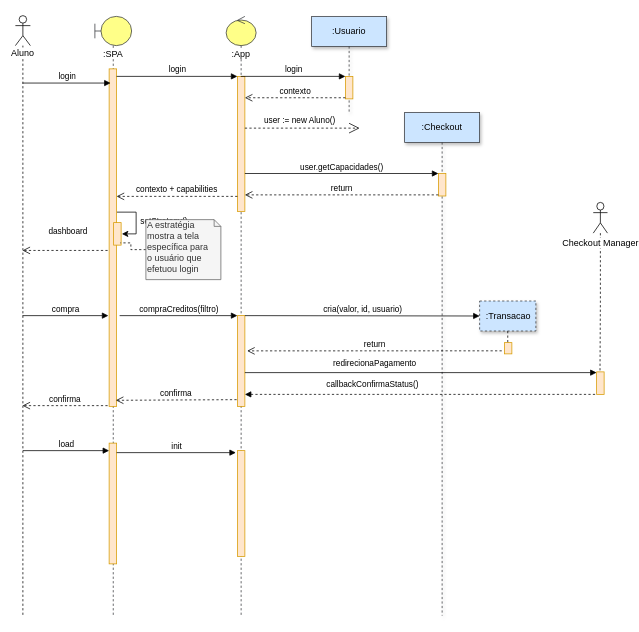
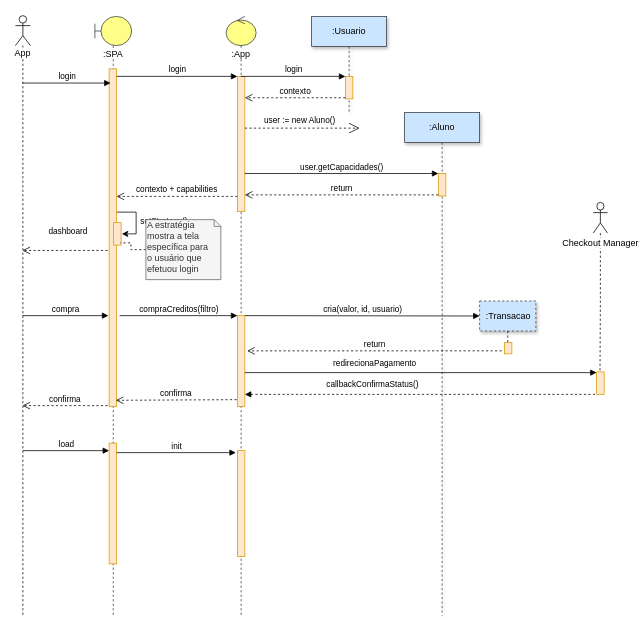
  <mxCell id="0" />
  <mxCell id="1" parent="0" />
  <mxCell id="2" value=":SPA" style="shape=umlLifeline;participant=umlBoundary;perimeter=lifelinePerimeter;whiteSpace=wrap;html=1;container=1;collapsible=0;recursiveResize=0;verticalAlign=top;spacingTop=36;labelBackgroundColor=#ffffff;outlineConnect=0;size=39;fillColor=#ffff88;strokeColor=#36393d;" parent="1" vertex="1"><mxGeometry x="126" y="21" width="49" height="799" as="geometry" /></mxCell>
  <mxCell id="3" value="setStrategy()" style="edgeStyle=orthogonalEdgeStyle;rounded=0;orthogonalLoop=1;jettySize=auto;html=1;entryX=1.1;entryY=0.5;entryDx=0;entryDy=0;entryPerimeter=0;" parent="2" source="4" target="5" edge="1"><mxGeometry x="0.519" y="-42" relative="1" as="geometry"><Array as="points"><mxPoint x="55" y="261" /><mxPoint x="55" y="290" /></Array><mxPoint x="38" y="25" as="offset" /></mxGeometry></mxCell>
  <mxCell id="4" value="" style="html=1;points=[];perimeter=orthogonalPerimeter;fillColor=#ffe6cc;strokeColor=#d79b00;" parent="2" vertex="1"><mxGeometry x="19" y="70" width="10" height="450" as="geometry" /></mxCell>
  <mxCell id="5" value="" style="html=1;points=[];perimeter=orthogonalPerimeter;fillColor=#ffe6cc;strokeColor=#d79b00;" parent="2" vertex="1"><mxGeometry x="25" y="275" width="10" height="30" as="geometry" /></mxCell>
  <mxCell id="6" value="" style="html=1;points=[];perimeter=orthogonalPerimeter;fillColor=#ffe6cc;strokeColor=#d79b00;" vertex="1" parent="2"><mxGeometry x="19" y="569" width="10" height="161" as="geometry" /></mxCell>
- <mxCell id="7" value="Aluno" style="shape=umlLifeline;participant=umlActor;perimeter=lifelinePerimeter;whiteSpace=wrap;html=1;container=1;collapsible=0;recursiveResize=0;verticalAlign=top;spacingTop=36;labelBackgroundColor=#ffffff;outlineConnect=0;" parent="1" vertex="1"><mxGeometry x="20" y="20" width="20" height="800" as="geometry" /></mxCell>
+ <mxCell id="7" value="App" style="shape=umlLifeline;participant=umlActor;perimeter=lifelinePerimeter;whiteSpace=wrap;html=1;container=1;collapsible=0;recursiveResize=0;verticalAlign=top;spacingTop=36;labelBackgroundColor=#ffffff;outlineConnect=0;" parent="1" vertex="1"><mxGeometry x="20" y="20" width="20" height="800" as="geometry" /></mxCell>
  <mxCell id="8" value=":Usuario" style="shape=umlLifeline;perimeter=lifelinePerimeter;whiteSpace=wrap;html=1;container=1;collapsible=0;recursiveResize=0;outlineConnect=0;shadow=1;strokeColor=#36393d;fillColor=#cce5ff;" parent="1" vertex="1"><mxGeometry x="415" y="21" width="100" height="129" as="geometry" /></mxCell>
  <mxCell id="9" value="" style="html=1;points=[];perimeter=orthogonalPerimeter;fillColor=#ffe6cc;strokeColor=#d79b00;" parent="8" vertex="1"><mxGeometry x="45" y="80" width="10" height="30" as="geometry" /></mxCell>
  <mxCell id="10" value=":App" style="shape=umlLifeline;participant=umlControl;perimeter=lifelinePerimeter;whiteSpace=wrap;html=1;container=1;collapsible=0;recursiveResize=0;verticalAlign=top;spacingTop=36;labelBackgroundColor=#ffffff;outlineConnect=0;size=39;fillColor=#ffff88;strokeColor=#36393d;" parent="1" vertex="1"><mxGeometry x="301" y="21" width="40" height="799" as="geometry" /></mxCell>
  <mxCell id="11" value="" style="html=1;points=[];perimeter=orthogonalPerimeter;fillColor=#ffe6cc;strokeColor=#d79b00;" parent="10" vertex="1"><mxGeometry x="15" y="80" width="10" height="180" as="geometry" /></mxCell>
  <mxCell id="12" value="" style="html=1;points=[];perimeter=orthogonalPerimeter;fillColor=#ffe6cc;strokeColor=#d79b00;" parent="10" vertex="1"><mxGeometry x="15" y="399" width="10" height="121" as="geometry" /></mxCell>
  <mxCell id="13" value="" style="html=1;points=[];perimeter=orthogonalPerimeter;fillColor=#ffe6cc;strokeColor=#d79b00;" vertex="1" parent="10"><mxGeometry x="15" y="579" width="10" height="141" as="geometry" /></mxCell>
  <mxCell id="14" value="login" style="html=1;verticalAlign=bottom;endArrow=block;entryX=0;entryY=0;" parent="1" source="4" target="11" edge="1"><mxGeometry relative="1" as="geometry"><mxPoint x="194" y="101" as="sourcePoint" /></mxGeometry></mxCell>
  <mxCell id="15" value="contexto + capabilities" style="html=1;verticalAlign=bottom;endArrow=open;dashed=1;endSize=8;exitX=0;exitY=0.889;exitDx=0;exitDy=0;exitPerimeter=0;" parent="1" source="11" target="4" edge="1"><mxGeometry relative="1" as="geometry"><mxPoint x="194" y="177" as="targetPoint" /></mxGeometry></mxCell>
  <mxCell id="16" value="contexto" style="html=1;verticalAlign=bottom;endArrow=open;dashed=1;endSize=8;exitX=0;exitY=0.95;" parent="1" source="9" target="11" edge="1"><mxGeometry relative="1" as="geometry"><mxPoint x="314" y="177" as="targetPoint" /></mxGeometry></mxCell>
  <mxCell id="17" value="login" style="html=1;verticalAlign=bottom;endArrow=block;entryX=0;entryY=0;" parent="1" source="10" target="9" edge="1"><mxGeometry relative="1" as="geometry"><mxPoint x="314" y="101" as="sourcePoint" /></mxGeometry></mxCell>
  <mxCell id="18" value="login" style="html=1;verticalAlign=bottom;endArrow=block;entryX=0.2;entryY=0.042;entryDx=0;entryDy=0;entryPerimeter=0;" parent="1" source="7" target="4" edge="1"><mxGeometry width="80" relative="1" as="geometry"><mxPoint x="49" y="100" as="sourcePoint" /><mxPoint x="129" y="100" as="targetPoint" /></mxGeometry></mxCell>
  <mxCell id="19" value="dashboard" style="html=1;verticalAlign=bottom;endArrow=open;dashed=1;endSize=8;exitX=-0.2;exitY=0.538;exitDx=0;exitDy=0;exitPerimeter=0;" parent="1" source="4" target="7" edge="1"><mxGeometry x="-0.058" y="-16" relative="1" as="geometry"><mxPoint x="129" y="340" as="sourcePoint" /><mxPoint x="48.5" y="281.04" as="targetPoint" /><mxPoint as="offset" /></mxGeometry></mxCell>
- <mxCell id="20" value=":Checkout" style="shape=umlLifeline;perimeter=lifelinePerimeter;whiteSpace=wrap;html=1;container=1;collapsible=0;recursiveResize=0;outlineConnect=0;shadow=1;strokeColor=#36393d;fillColor=#cce5ff;" parent="1" vertex="1"><mxGeometry x="539" y="149" width="100" height="671" as="geometry" /></mxCell>
+ <mxCell id="20" value=":Aluno" style="shape=umlLifeline;perimeter=lifelinePerimeter;whiteSpace=wrap;html=1;container=1;collapsible=0;recursiveResize=0;outlineConnect=0;shadow=1;strokeColor=#36393d;fillColor=#cce5ff;" parent="1" vertex="1"><mxGeometry x="539" y="149" width="100" height="671" as="geometry" /></mxCell>
  <mxCell id="21" value="" style="html=1;points=[];perimeter=orthogonalPerimeter;fillColor=#ffe6cc;strokeColor=#d79b00;" parent="20" vertex="1"><mxGeometry x="45" y="81.5" width="10" height="30" as="geometry" /></mxCell>
  <mxCell id="22" value="user := new Aluno()" style="endArrow=open;endSize=12;dashed=1;html=1;" parent="1" source="11" edge="1"><mxGeometry x="-0.046" y="10" width="160" relative="1" as="geometry"><mxPoint x="327" y="180" as="sourcePoint" /><mxPoint x="479" y="170" as="targetPoint" /><mxPoint as="offset" /><Array as="points" /></mxGeometry></mxCell>
  <mxCell id="23" value="user.getCapacidades()" style="html=1;verticalAlign=bottom;endArrow=block;entryX=0;entryY=0;" parent="1" source="11" target="21" edge="1"><mxGeometry relative="1" as="geometry"><mxPoint x="476" y="200" as="sourcePoint" /></mxGeometry></mxCell>
  <mxCell id="24" value="return" style="html=1;verticalAlign=bottom;endArrow=open;dashed=1;endSize=8;exitX=0;exitY=0.95;" parent="1" source="21" target="11" edge="1"><mxGeometry relative="1" as="geometry"><mxPoint x="476" y="276" as="targetPoint" /></mxGeometry></mxCell>
  <mxCell id="25" style="edgeStyle=orthogonalEdgeStyle;rounded=0;orthogonalLoop=1;jettySize=auto;html=1;entryX=0.9;entryY=0.9;entryDx=0;entryDy=0;entryPerimeter=0;dashed=1;endArrow=none;endFill=0;" parent="1" source="26" target="5" edge="1"><mxGeometry relative="1" as="geometry" /></mxCell>
  <mxCell id="26" value="&lt;blockquote style=&quot;margin: 0 0 0 40px ; border: none ; padding: 0px&quot;&gt;&lt;/blockquote&gt;&lt;span&gt;A estratégia&lt;/span&gt;&lt;br&gt;&lt;blockquote style=&quot;margin: 0 0 0 40px ; border: none ; padding: 0px&quot;&gt;&lt;/blockquote&gt;&lt;span&gt;mostra a tela específica para&lt;/span&gt;&lt;br&gt;&lt;blockquote style=&quot;margin: 0 0 0 40px ; border: none ; padding: 0px&quot;&gt; &lt;/blockquote&gt;&lt;span&gt;o usuário que&lt;/span&gt;&lt;br&gt; efetuou login" style="shape=note;whiteSpace=wrap;html=1;size=9;verticalAlign=top;align=left;spacingTop=-6;fillColor=#f5f5f5;strokeColor=#666666;fontColor=#333333;" parent="1" vertex="1"><mxGeometry x="194" y="292" width="100" height="80" as="geometry" /></mxCell>
  <mxCell id="27" value="compra" style="html=1;verticalAlign=bottom;endArrow=block;" parent="1" source="7" edge="1"><mxGeometry width="80" relative="1" as="geometry"><mxPoint x="49" y="420" as="sourcePoint" /><mxPoint x="144" y="420" as="targetPoint" /></mxGeometry></mxCell>
  <mxCell id="28" value="compraCreditos(filtro)" style="html=1;verticalAlign=bottom;endArrow=block;entryX=0;entryY=0;" parent="1" target="12" edge="1"><mxGeometry relative="1" as="geometry"><mxPoint x="159" y="420" as="sourcePoint" /></mxGeometry></mxCell>
  <mxCell id="29" value="redirecionaPagamento" style="html=1;verticalAlign=bottom;endArrow=block;entryX=0;entryY=0.033;entryDx=0;entryDy=0;entryPerimeter=0;" parent="1" target="35" edge="1" source="12"><mxGeometry x="-0.261" y="3" relative="1" as="geometry"><mxPoint x="327" y="496" as="sourcePoint" /><mxPoint as="offset" /><mxPoint x="793" y="485" as="targetPoint" /></mxGeometry></mxCell>
  <mxCell id="30" value="confirma" style="html=1;verticalAlign=bottom;endArrow=open;dashed=1;endSize=8;" parent="1" target="7" edge="1"><mxGeometry relative="1" as="geometry"><mxPoint x="143" y="540" as="sourcePoint" /><mxPoint x="52.5" y="710.5" as="targetPoint" /></mxGeometry></mxCell>
  <mxCell id="31" style="edgeStyle=orthogonalEdgeStyle;rounded=0;orthogonalLoop=1;jettySize=auto;html=1;entryX=0.45;entryY=0;entryDx=0;entryDy=0;entryPerimeter=0;endArrow=none;endFill=0;dashed=1;" edge="1" parent="1" source="32" target="35"><mxGeometry relative="1" as="geometry" /></mxCell>
  <mxCell id="32" value="Checkout Manager" style="shape=umlActor;verticalLabelPosition=bottom;labelBackgroundColor=#ffffff;verticalAlign=top;html=1;outlineConnect=0;" vertex="1" parent="1"><mxGeometry x="790.5" y="269" width="19" height="41" as="geometry" /></mxCell>
  <mxCell id="33" style="edgeStyle=orthogonalEdgeStyle;rounded=0;orthogonalLoop=1;jettySize=auto;html=1;endArrow=none;endFill=0;dashed=1;" edge="1" parent="1" source="34" target="38"><mxGeometry relative="1" as="geometry" /></mxCell>
  <mxCell id="34" value=":Transacao" style="html=1;comic=0;gradientColor=none;shadow=1;strokeColor=#36393d;fillColor=#cce5ff;dashed=1;" vertex="1" parent="1"><mxGeometry x="639" y="400.5" width="75" height="40" as="geometry" /></mxCell>
  <mxCell id="35" value="" style="html=1;points=[];perimeter=orthogonalPerimeter;strokeColor=#d79b00;fillColor=#ffe6cc;" vertex="1" parent="1"><mxGeometry x="795" y="495" width="10" height="30" as="geometry" /></mxCell>
  <mxCell id="36" value="callbackConfirmaStatus()" style="html=1;verticalAlign=bottom;endArrow=block;dashed=1;exitX=-0.2;exitY=1;exitDx=0;exitDy=0;exitPerimeter=0;" edge="1" parent="1" source="35"><mxGeometry x="0.271" y="-4" relative="1" as="geometry"><mxPoint x="386" y="515" as="sourcePoint" /><mxPoint x="326" y="525" as="targetPoint" /><mxPoint as="offset" /></mxGeometry></mxCell>
  <mxCell id="37" value="cria(valor, id, usuario)" style="html=1;verticalAlign=bottom;endArrow=block;exitX=1;exitY=0;exitDx=0;exitDy=0;exitPerimeter=0;entryX=0;entryY=0.5;entryDx=0;entryDy=0;" edge="1" parent="1" source="12" target="34"><mxGeometry width="80" relative="1" as="geometry"><mxPoint x="326" y="420.5" as="sourcePoint" /><mxPoint x="406" y="420.5" as="targetPoint" /></mxGeometry></mxCell>
  <mxCell id="38" value="" style="html=1;points=[];perimeter=orthogonalPerimeter;strokeColor=#d79b00;fillColor=#ffe6cc;" vertex="1" parent="1"><mxGeometry x="672" y="456" width="10" height="15" as="geometry" /></mxCell>
  <mxCell id="39" value="return" style="html=1;verticalAlign=bottom;endArrow=open;dashed=1;endSize=8;exitX=-0.35;exitY=0.729;exitDx=0;exitDy=0;exitPerimeter=0;" edge="1" parent="1" source="38"><mxGeometry relative="1" as="geometry"><mxPoint x="673" y="480" as="sourcePoint" /><mxPoint x="329" y="467" as="targetPoint" /></mxGeometry></mxCell>
  <mxCell id="40" value="confirma" style="html=1;verticalAlign=bottom;endArrow=open;dashed=1;endSize=8;exitX=-0.1;exitY=0.926;exitDx=0;exitDy=0;exitPerimeter=0;entryX=0.9;entryY=0.982;entryDx=0;entryDy=0;entryPerimeter=0;" edge="1" parent="1" source="12" target="4"><mxGeometry relative="1" as="geometry"><mxPoint x="316" y="529.94" as="sourcePoint" /><mxPoint x="179" y="530" as="targetPoint" /></mxGeometry></mxCell>
  <mxCell id="41" value="load" style="html=1;verticalAlign=bottom;endArrow=block;" edge="1" parent="1"><mxGeometry width="80" relative="1" as="geometry"><mxPoint x="30" y="600" as="sourcePoint" /><mxPoint x="145" y="600" as="targetPoint" /></mxGeometry></mxCell>
  <mxCell id="42" value="init" style="html=1;verticalAlign=bottom;endArrow=block;entryX=-0.2;entryY=0.019;entryDx=0;entryDy=0;entryPerimeter=0;" edge="1" parent="1" source="6" target="13"><mxGeometry width="80" relative="1" as="geometry"><mxPoint x="155" y="600" as="sourcePoint" /><mxPoint x="270" y="600" as="targetPoint" /></mxGeometry></mxCell>
